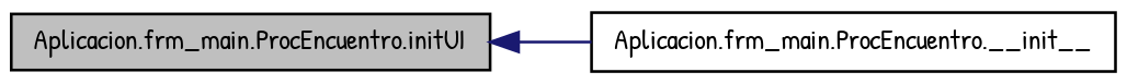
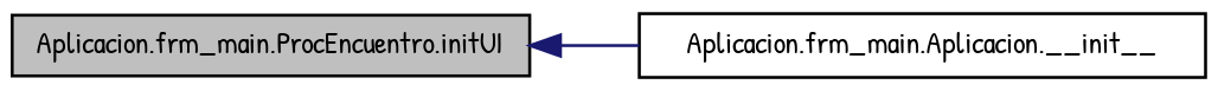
  digraph {
    rankdir=LR
    fontname="Patrick Hand"
    node [color=black fontname="Patrick Hand" fontsize=10 shape=record style=filled]
    n1 [fillcolor=grey75 fontcolor=black height=0.2 label="Aplicacion.frm_main.ProcEncuentro.initUI" width=0.4]
-   n2 [fillcolor=white height=0.2 label="Aplicacion.frm_main.ProcEncuentro.__init__" width=0.4]
+   n2 [fillcolor=white height=0.2 label="Aplicacion.frm_main.Aplicacion.__init__" width=0.4]
    n1 -> n2 [color=midnightblue dir=back fontname="Patrick Hand" fontsize=10 labelfontname=Helvetica labelfontsize=10 style=solid]
  }
